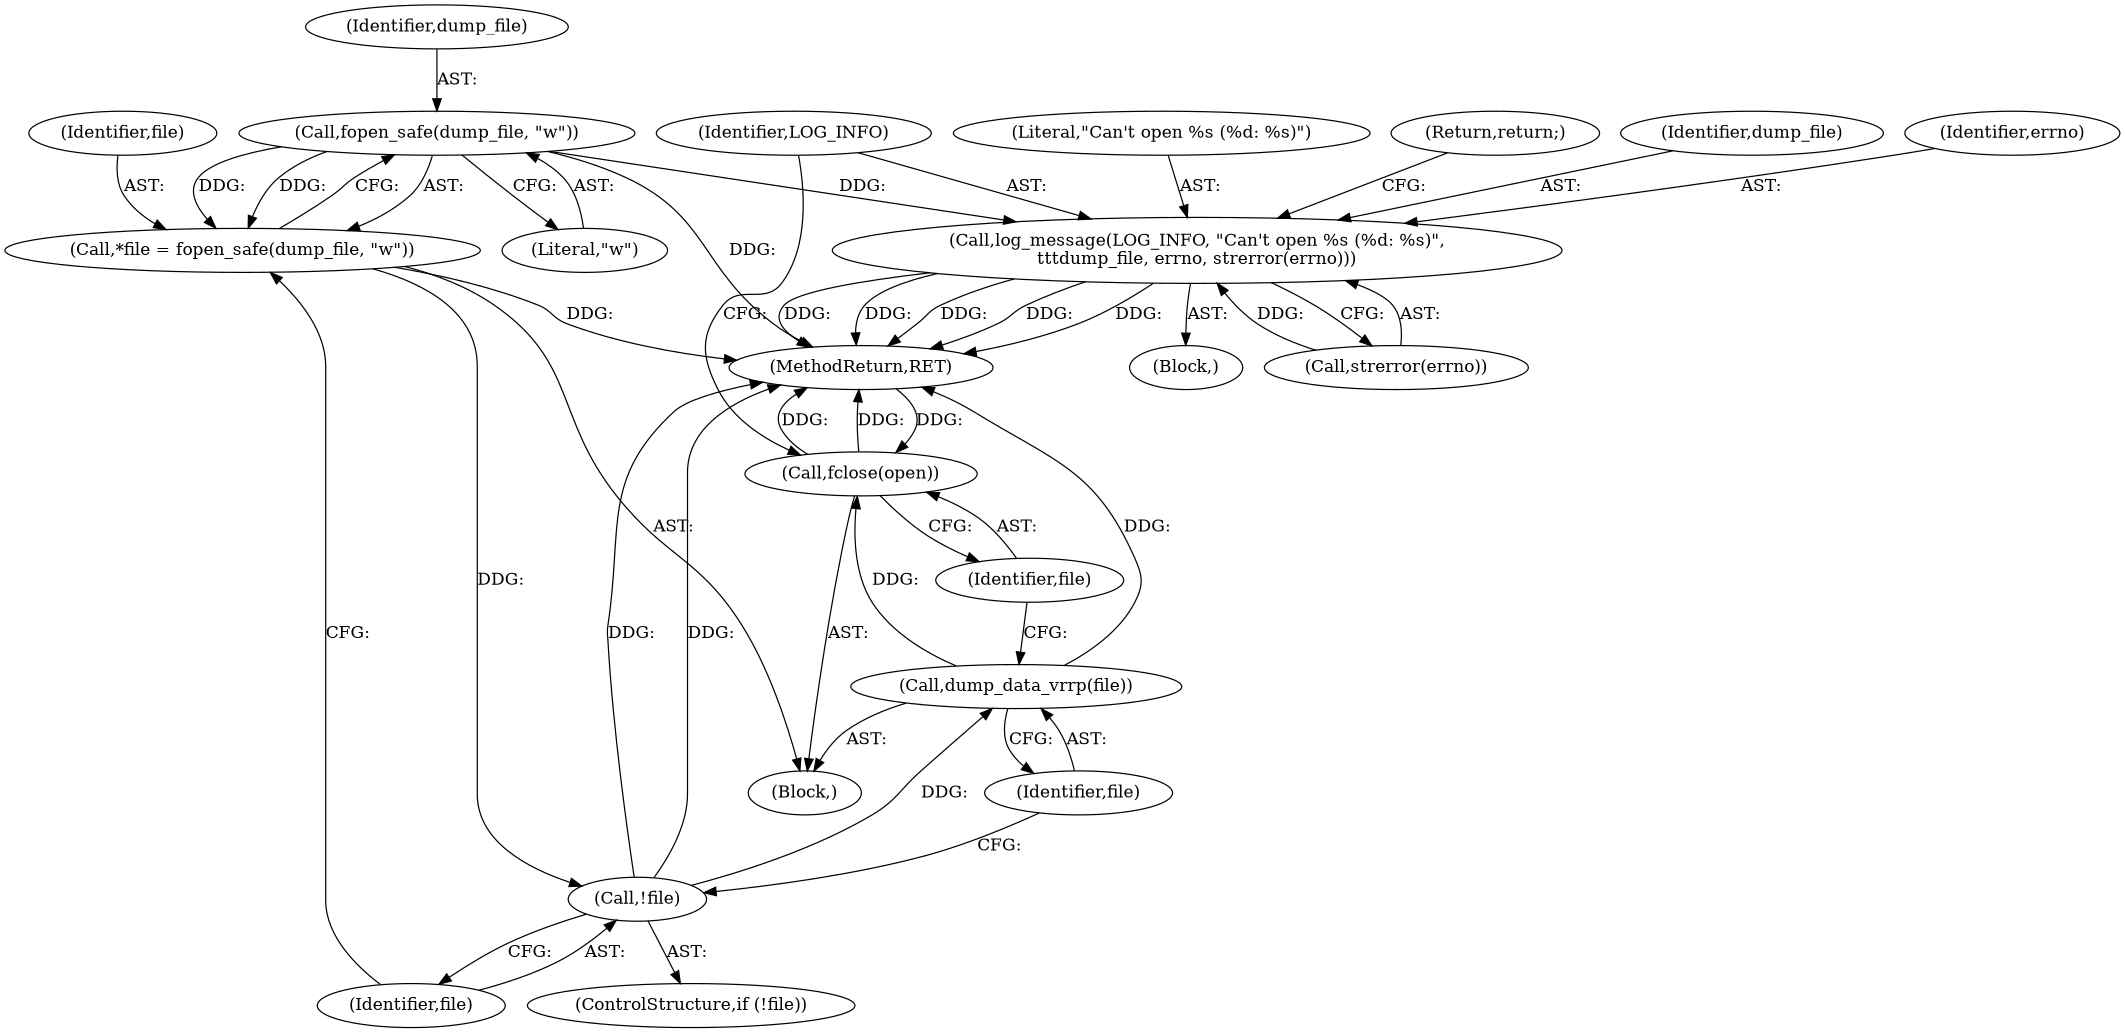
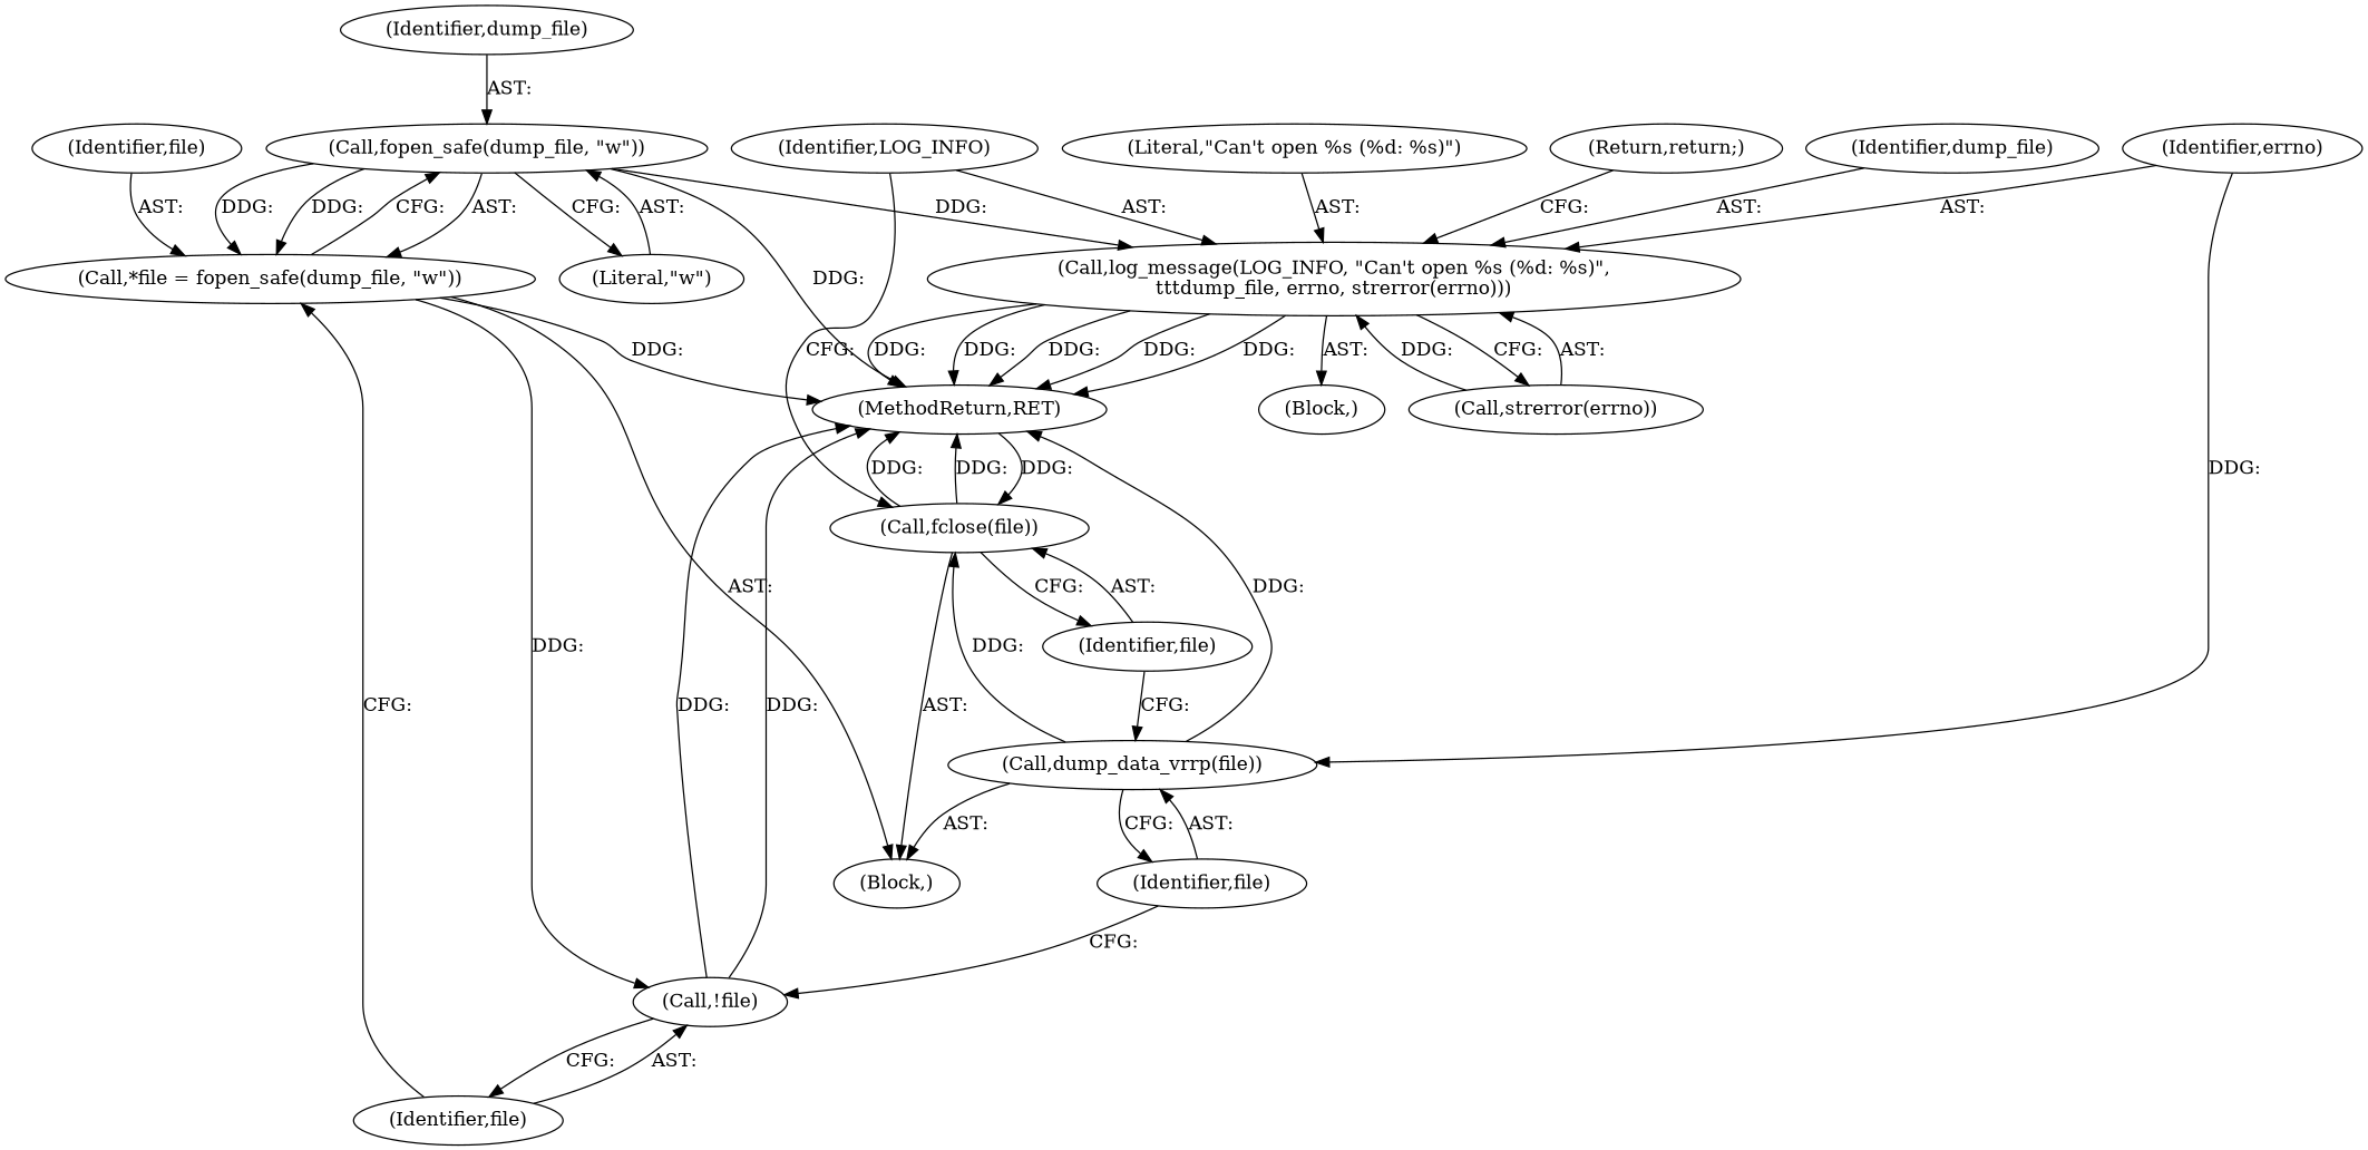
  digraph {
    n1 [label="(Call,fopen_safe(dump_file, \"w\"))"]
    n2 [label="(Call,*file = fopen_safe(dump_file, \"w\"))"]
    n3 [label="(Call,log_message(LOG_INFO, \"Can't open %s (%d: %s)\",\n\t\t\tdump_file, errno, strerror(errno)))"]
    n4 [label="(Literal,\"w\")"]
    n5 [label="(MethodReturn,RET)"]
    n6 [label="(Call,!file)"]
    n7 [label="(Block,)"]
    n8 [label="(Call,strerror(errno))"]
    n9 [label="(Block,)"]
-   n10 [label="(Call,fclose(open))"]
+   n10 [label="(Call,fclose(file))"]
    n11 [label="(Call,dump_data_vrrp(file))"]
    n12 [label="(Identifier,file)"]
-   n13 [label="(ControlStructure,if (!file))"]
    n14 [label="(Identifier,file)"]
    n15 [label="(Identifier,file)"]
    n16 [label="(Identifier,errno)"]
    n17 [label="(Return,return;)"]
    n18 [label="(Identifier,dump_file)"]
    n19 [label="(Identifier,dump_file)"]
    n20 [label="(Literal,\"Can't open %s (%d: %s)\")"]
    n21 [label="(Identifier,LOG_INFO)"]
    n22 [label="(Identifier,file)"]
    n1 -> n2 [label="AST: "]
    n1 -> n2 [label="DDG: "]
    n1 -> n2 [label="DDG: "]
    n1 -> n3 [label="DDG: "]
    n1 -> n4 [label="CFG: "]
    n1 -> n5 [label="DDG: "]
    n2 -> n1 [label="CFG: "]
    n2 -> n5 [label="DDG: "]
    n2 -> n6 [label="DDG: "]
    n2 -> n7 [label="AST: "]
    n3 -> n5 [label="DDG: "]
    n3 -> n5 [label="DDG: "]
    n3 -> n5 [label="DDG: "]
    n3 -> n5 [label="DDG: "]
    n3 -> n5 [label="DDG: "]
    n3 -> n8 [label="CFG: "]
    n3 -> n9 [label="AST: "]
    n4 -> n1 [label="AST: "]
    n5 -> n10 [label="DDG: "]
    n6 -> n5 [label="DDG: "]
    n6 -> n5 [label="DDG: "]
-   n6 -> n11 [label="DDG: "]
+   n16 -> n11 [label="DDG: "]
    n6 -> n12 [label="CFG: "]
-   n6 -> n13 [label="AST: "]
    n8 -> n3 [label="AST: "]
    n8 -> n3 [label="DDG: "]
    n10 -> n5 [label="DDG: "]
    n10 -> n5 [label="DDG: "]
    n10 -> n7 [label="AST: "]
    n10 -> n15 [label="CFG: "]
    n11 -> n5 [label="DDG: "]
    n11 -> n7 [label="AST: "]
    n11 -> n10 [label="DDG: "]
    n11 -> n14 [label="CFG: "]
    n12 -> n2 [label="CFG: "]
    n12 -> n6 [label="AST: "]
    n14 -> n6 [label="CFG: "]
    n14 -> n11 [label="AST: "]
    n15 -> n10 [label="AST: "]
    n15 -> n11 [label="CFG: "]
    n16 -> n3 [label="AST: "]
    n17 -> n3 [label="CFG: "]
    n18 -> n1 [label="AST: "]
    n19 -> n3 [label="AST: "]
    n20 -> n3 [label="AST: "]
    n21 -> n3 [label="AST: "]
    n21 -> n10 [label="CFG: "]
    n22 -> n2 [label="AST: "]
  }
